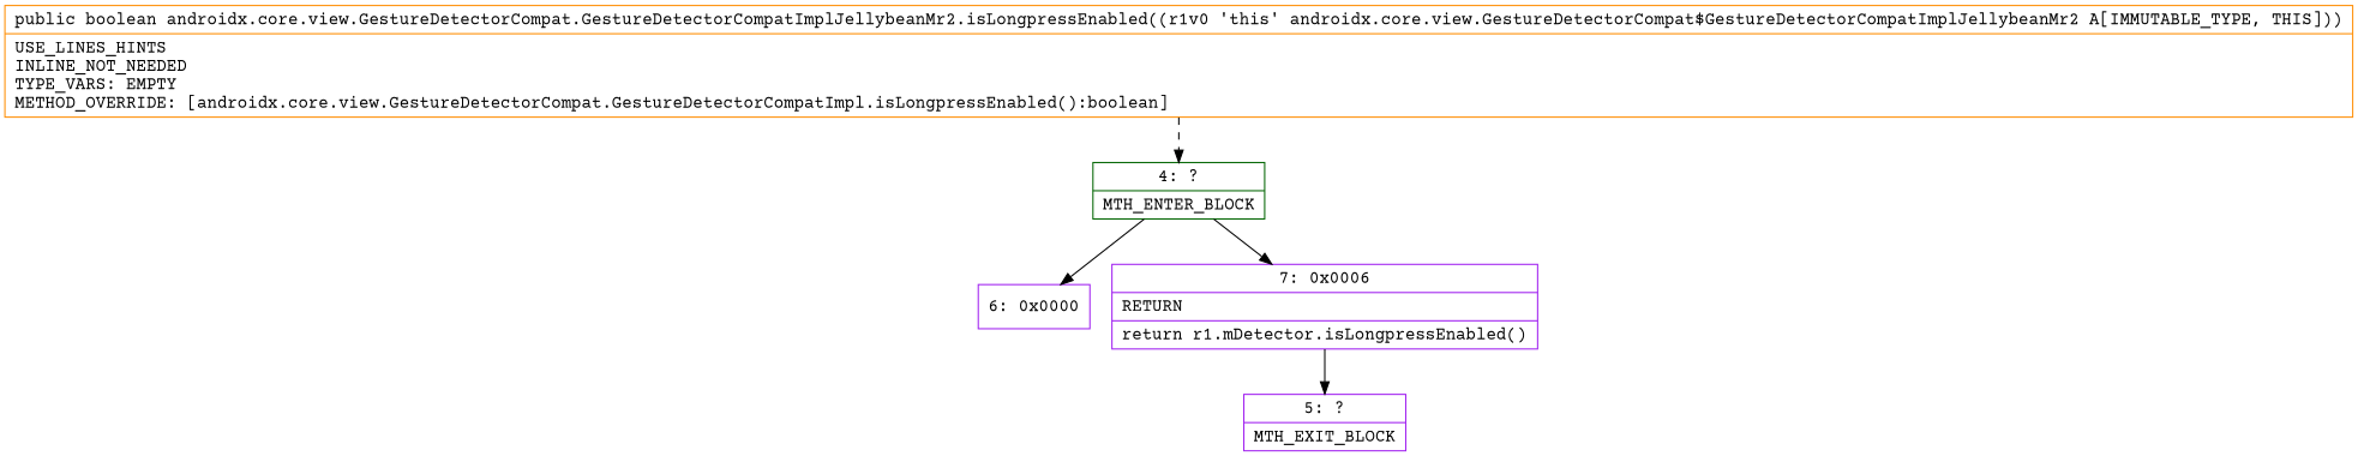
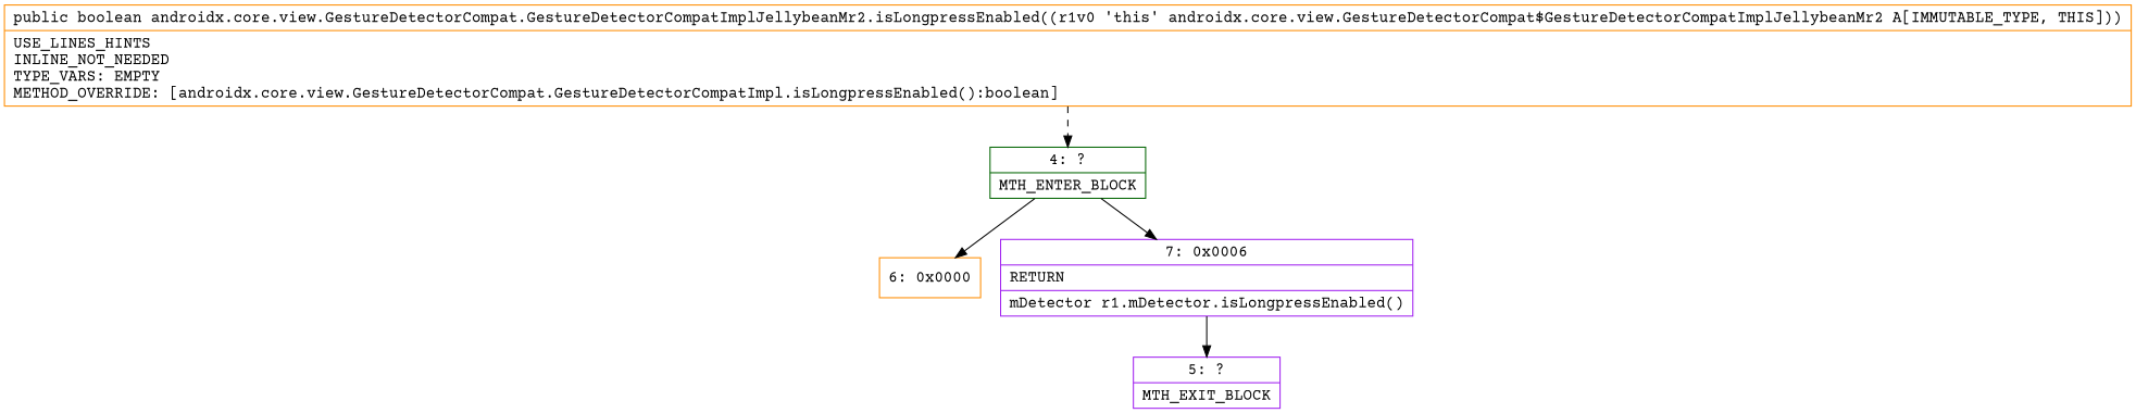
  digraph {
    fontname="Courier Prime"
    node [color=darkorange fontname="Courier Prime" shape=record]
    edge [fontname="Courier Prime" style=solid]
    n1 [color=darkgreen label="{4\:\ ?|MTH_ENTER_BLOCK\l}"]
-   n2 [color=purple label="{6\:\ 0x0000}"]
-   n3 [color=purple label="{7\:\ 0x0006|RETURN\l|return r1.mDetector.isLongpressEnabled()\l}"]
+   n2 [label="{6\:\ 0x0000}"]
+   n3 [color=purple label="{7\:\ 0x0006|RETURN\l|mDetector r1.mDetector.isLongpressEnabled()\l}"]
    n4 [color=purple label="{5\:\ ?|MTH_EXIT_BLOCK\l}"]
    n5 [label="{public boolean androidx.core.view.GestureDetectorCompat.GestureDetectorCompatImplJellybeanMr2.isLongpressEnabled((r1v0 'this' androidx.core.view.GestureDetectorCompat$GestureDetectorCompatImplJellybeanMr2 A[IMMUTABLE_TYPE, THIS]))  | USE_LINES_HINTS\lINLINE_NOT_NEEDED\lTYPE_VARS: EMPTY\lMETHOD_OVERRIDE: [androidx.core.view.GestureDetectorCompat.GestureDetectorCompatImpl.isLongpressEnabled():boolean]\l}"]
    n1 -> n2
    n1 -> n3
    n3 -> n4
    n5 -> n1 [style=dashed]
  }
